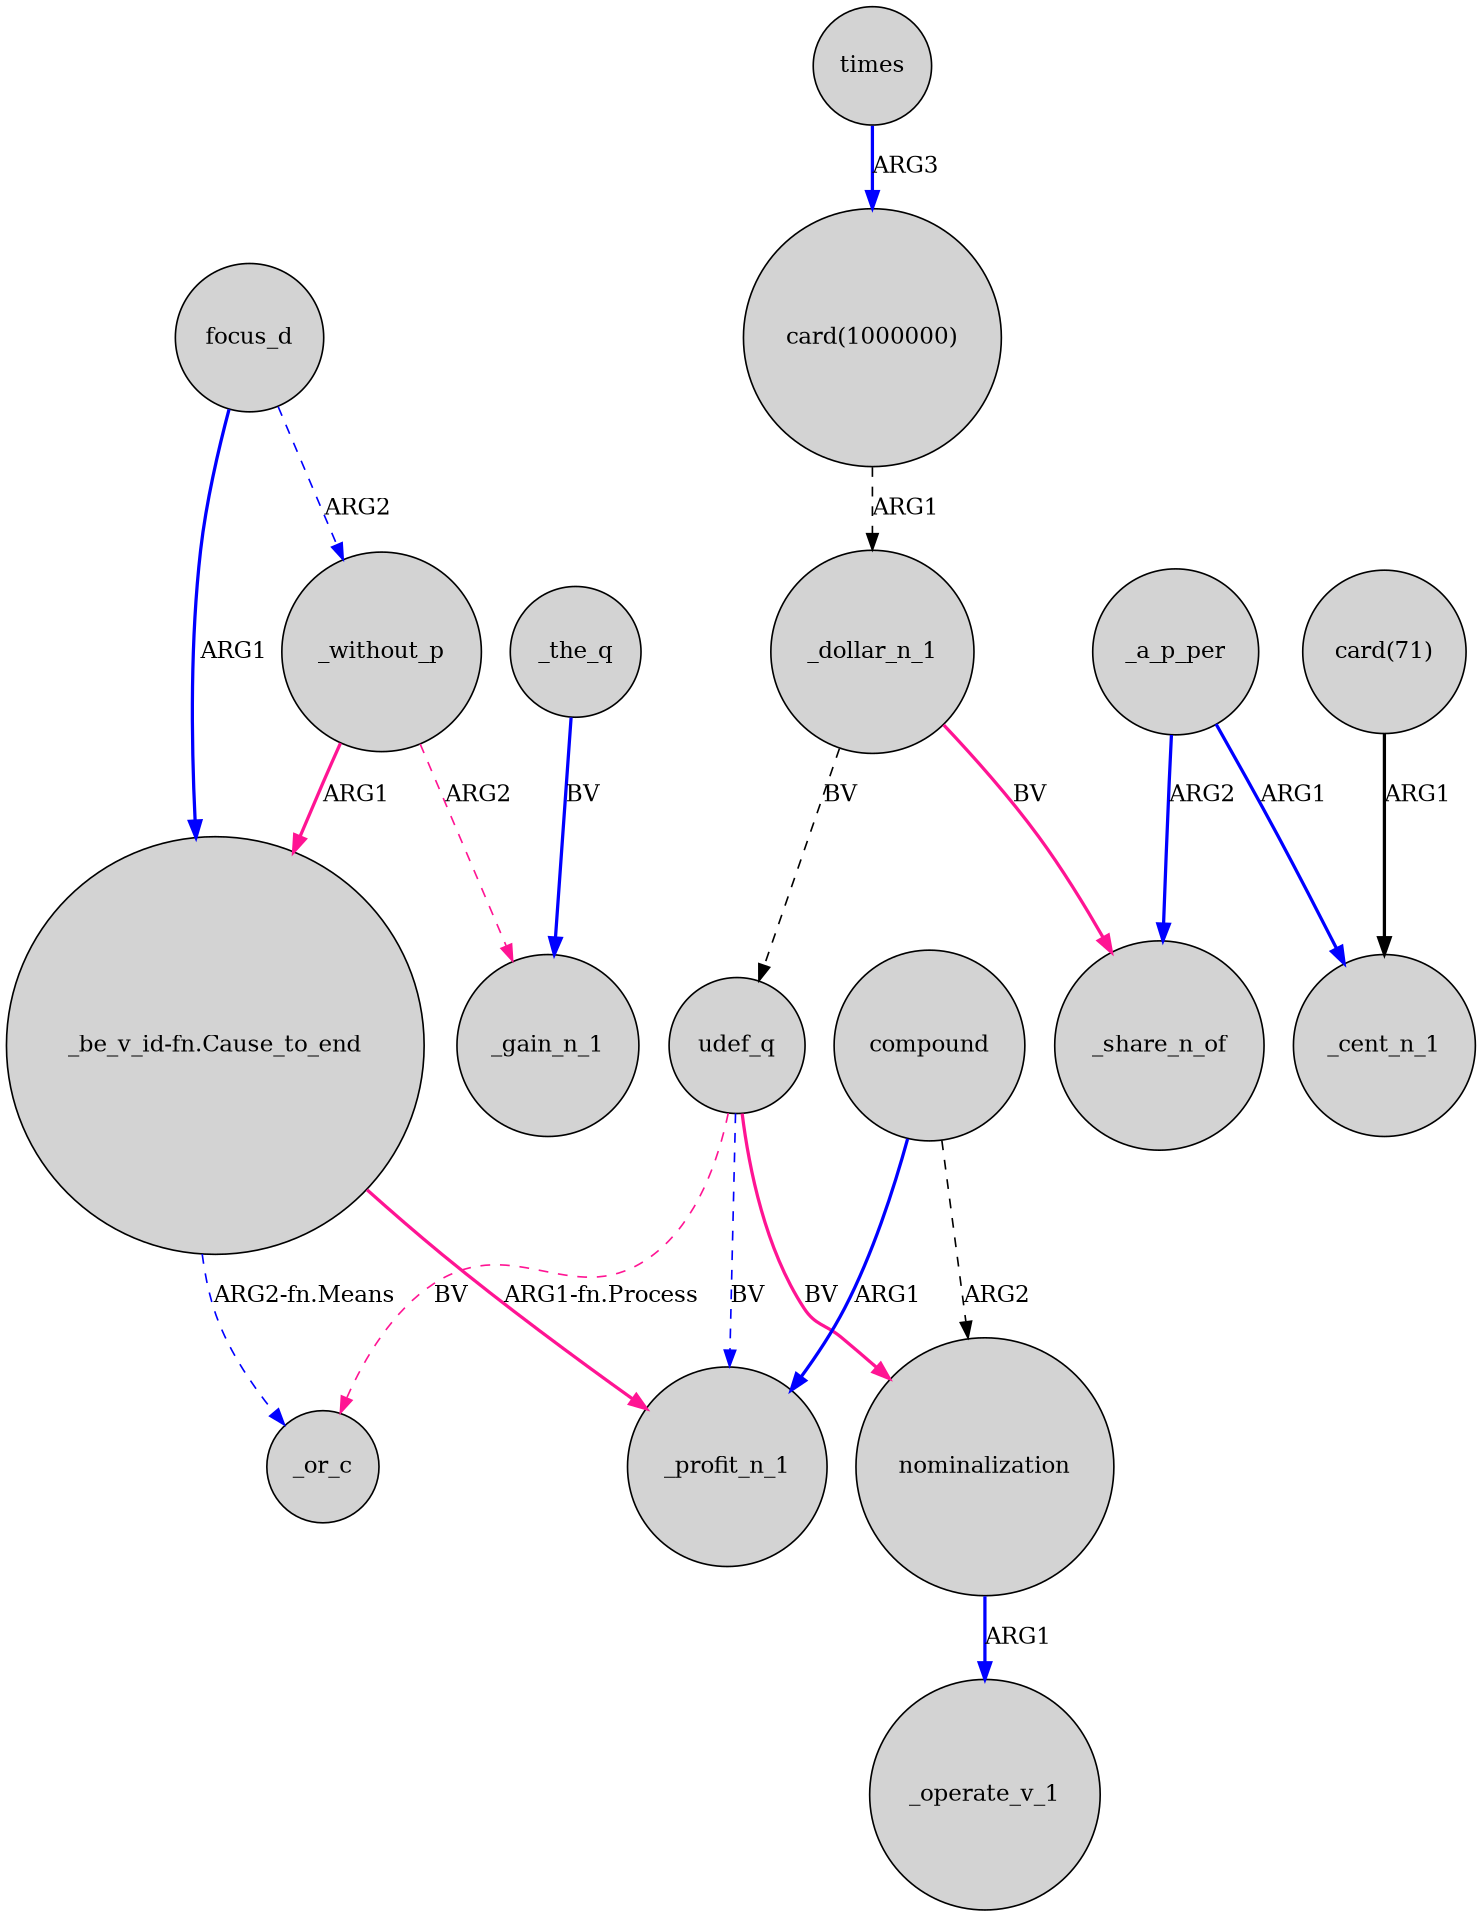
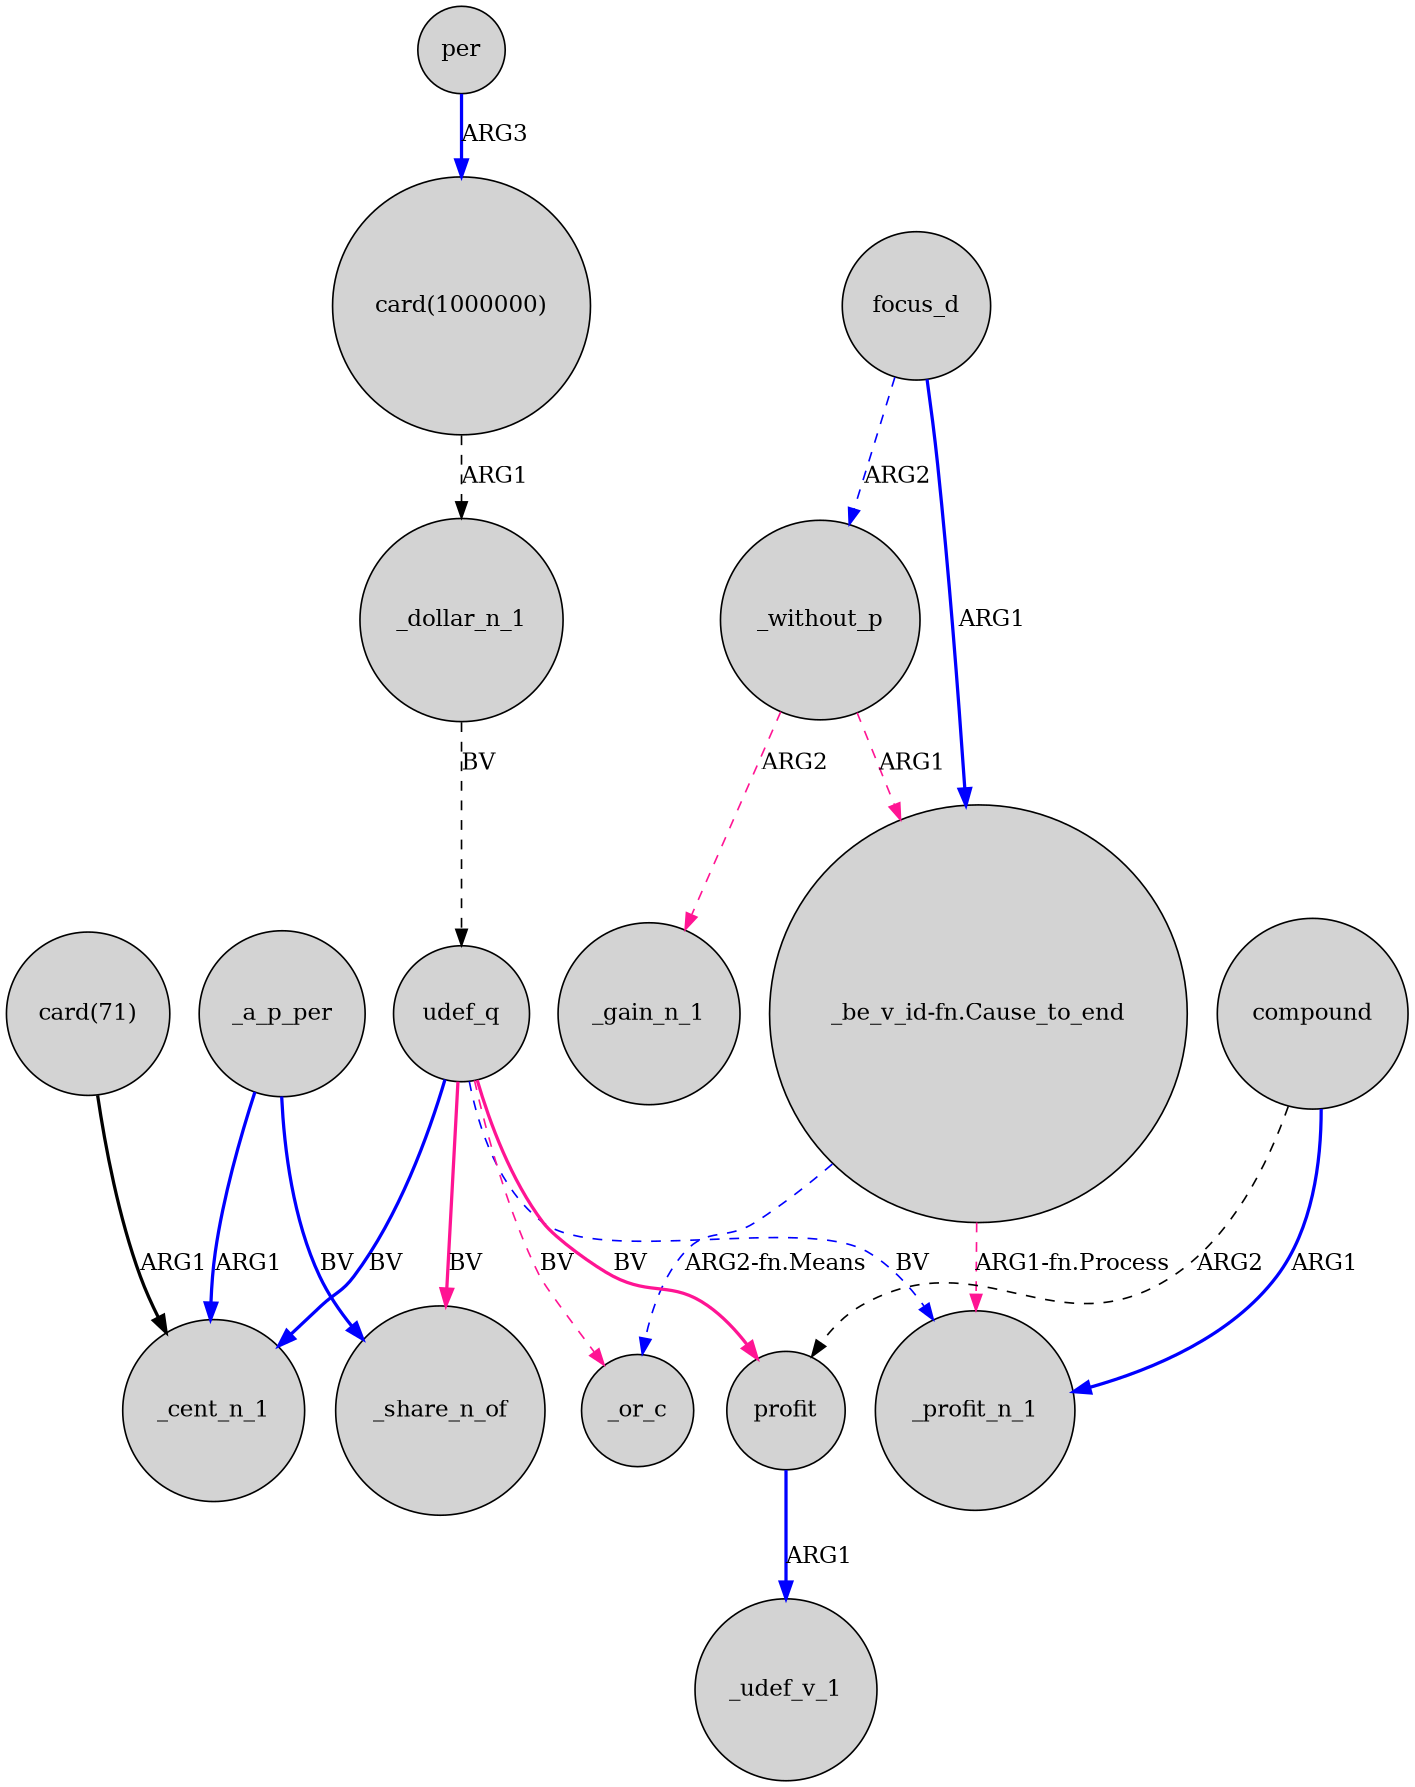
  digraph {
    node [shape=circle style=filled]
    edge [color=blue style=bold]
    focus_d
    "_be_v_id-fn.Cause_to_end"
    _without_p
    _profit_n_1
    _or_c
    _gain_n_1
-   times
+   times [label=per]
    "card(1000000)"
    _dollar_n_1
    _a_p_per
    _cent_n_1
    _share_n_of
    udef_q
-   nominalization
-   _operate_v_1
+   nominalization [label=profit]
+   _operate_v_1 [label=_udef_v_1]
    "card(71)"
    compound
-   _the_q
    focus_d -> "_be_v_id-fn.Cause_to_end" [label=ARG1]
    focus_d -> _without_p [label=ARG2 style=dashed]
-   "_be_v_id-fn.Cause_to_end" -> _profit_n_1 [color=deeppink label="ARG1-fn.Process"]
+   "_be_v_id-fn.Cause_to_end" -> _profit_n_1 [color=deeppink label="ARG1-fn.Process" style=dashed]
    "_be_v_id-fn.Cause_to_end" -> _or_c [label="ARG2-fn.Means" style=dashed]
-   _without_p -> "_be_v_id-fn.Cause_to_end" [color=deeppink label=ARG1]
+   _without_p -> "_be_v_id-fn.Cause_to_end" [color=deeppink label=ARG1 style=dashed]
    _without_p -> _gain_n_1 [color=deeppink label=ARG2 style=dashed]
    times -> "card(1000000)" [label=ARG3]
    "card(1000000)" -> _dollar_n_1 [color=black label=ARG1 style=dashed]
    _dollar_n_1 -> udef_q [color=black label=BV style=dashed]
    _a_p_per -> _cent_n_1 [label=ARG1]
-   _a_p_per -> _share_n_of [label=ARG2]
+   _a_p_per -> _share_n_of [label=BV]
    udef_q -> _profit_n_1 [label=BV style=dashed]
    udef_q -> _or_c [color=deeppink label=BV style=dashed]
-   _dollar_n_1 -> _share_n_of [color=deeppink label=BV]
+   udef_q -> _cent_n_1 [label=BV]
+   udef_q -> _share_n_of [color=deeppink label=BV]
    udef_q -> nominalization [color=deeppink label=BV]
    nominalization -> _operate_v_1 [label=ARG1]
    "card(71)" -> _cent_n_1 [color=black label=ARG1]
    compound -> _profit_n_1 [label=ARG1]
    compound -> nominalization [color=black label=ARG2 style=dashed]
-   _the_q -> _gain_n_1 [label=BV]
  }
